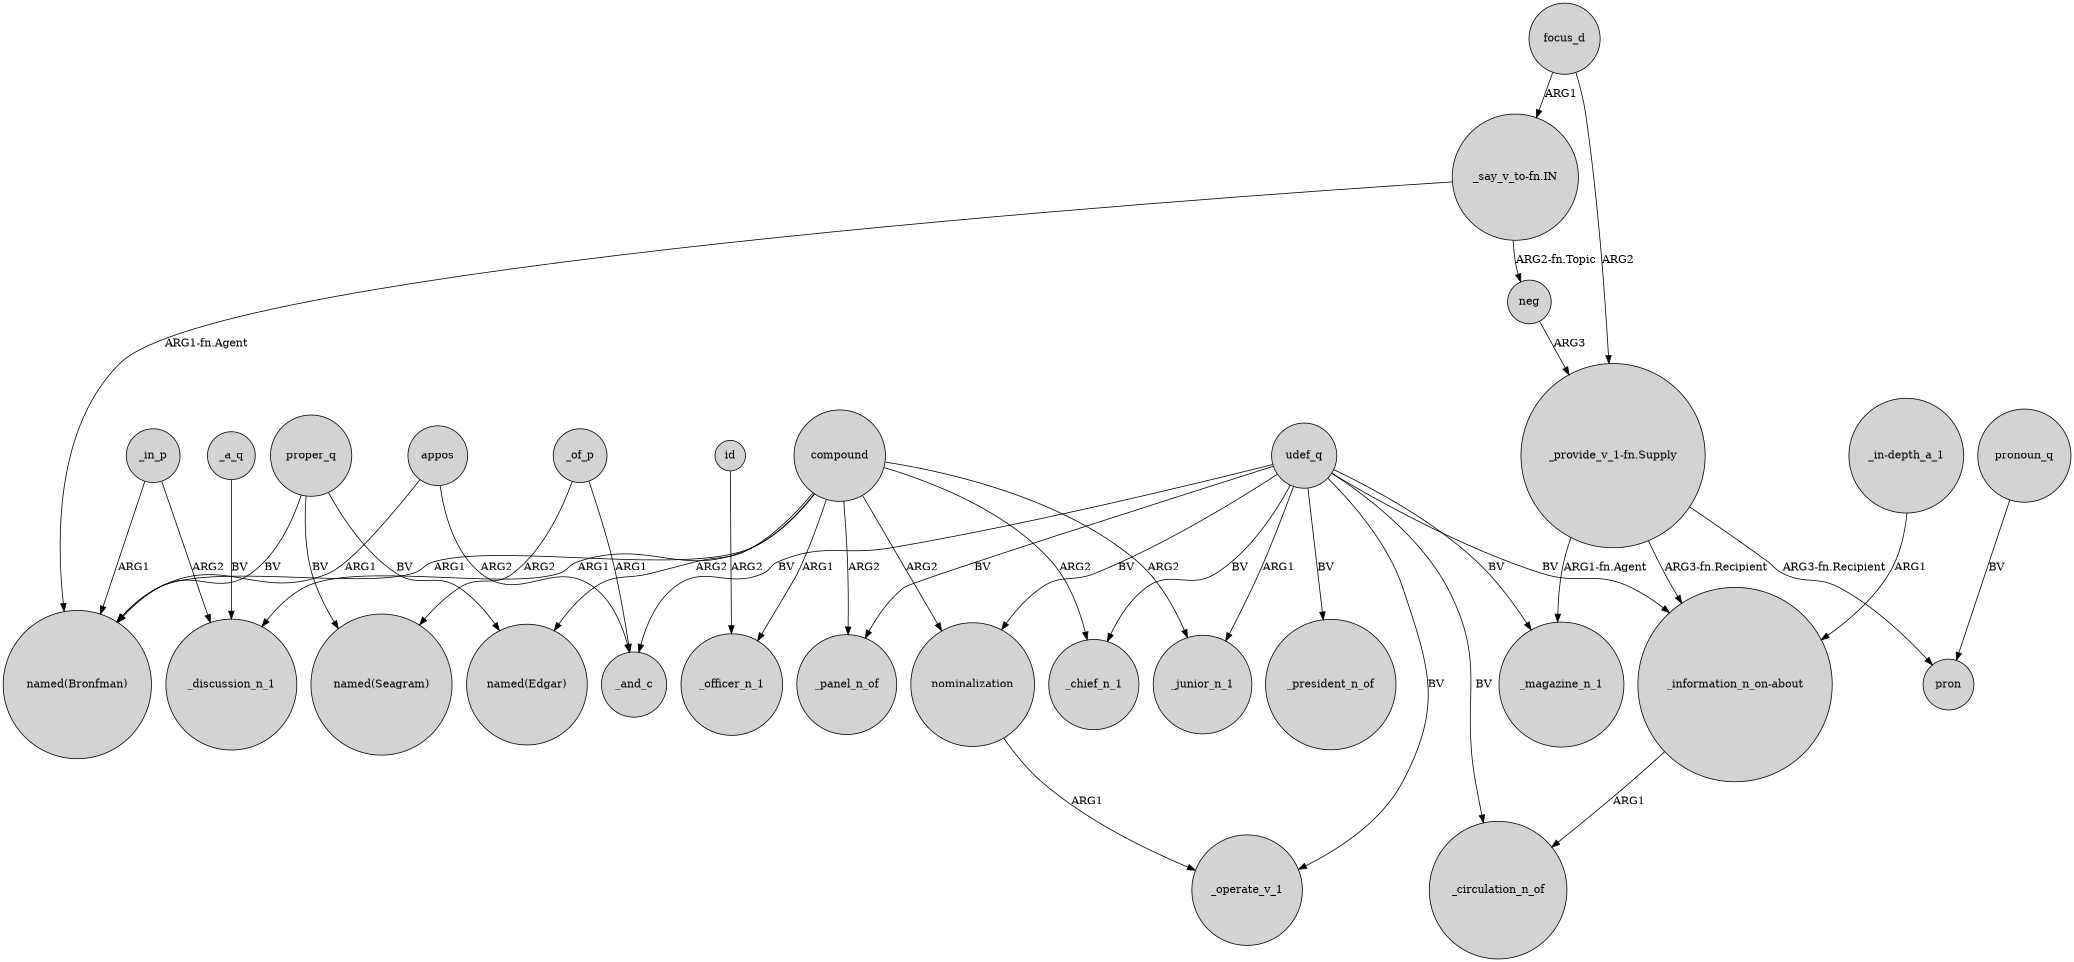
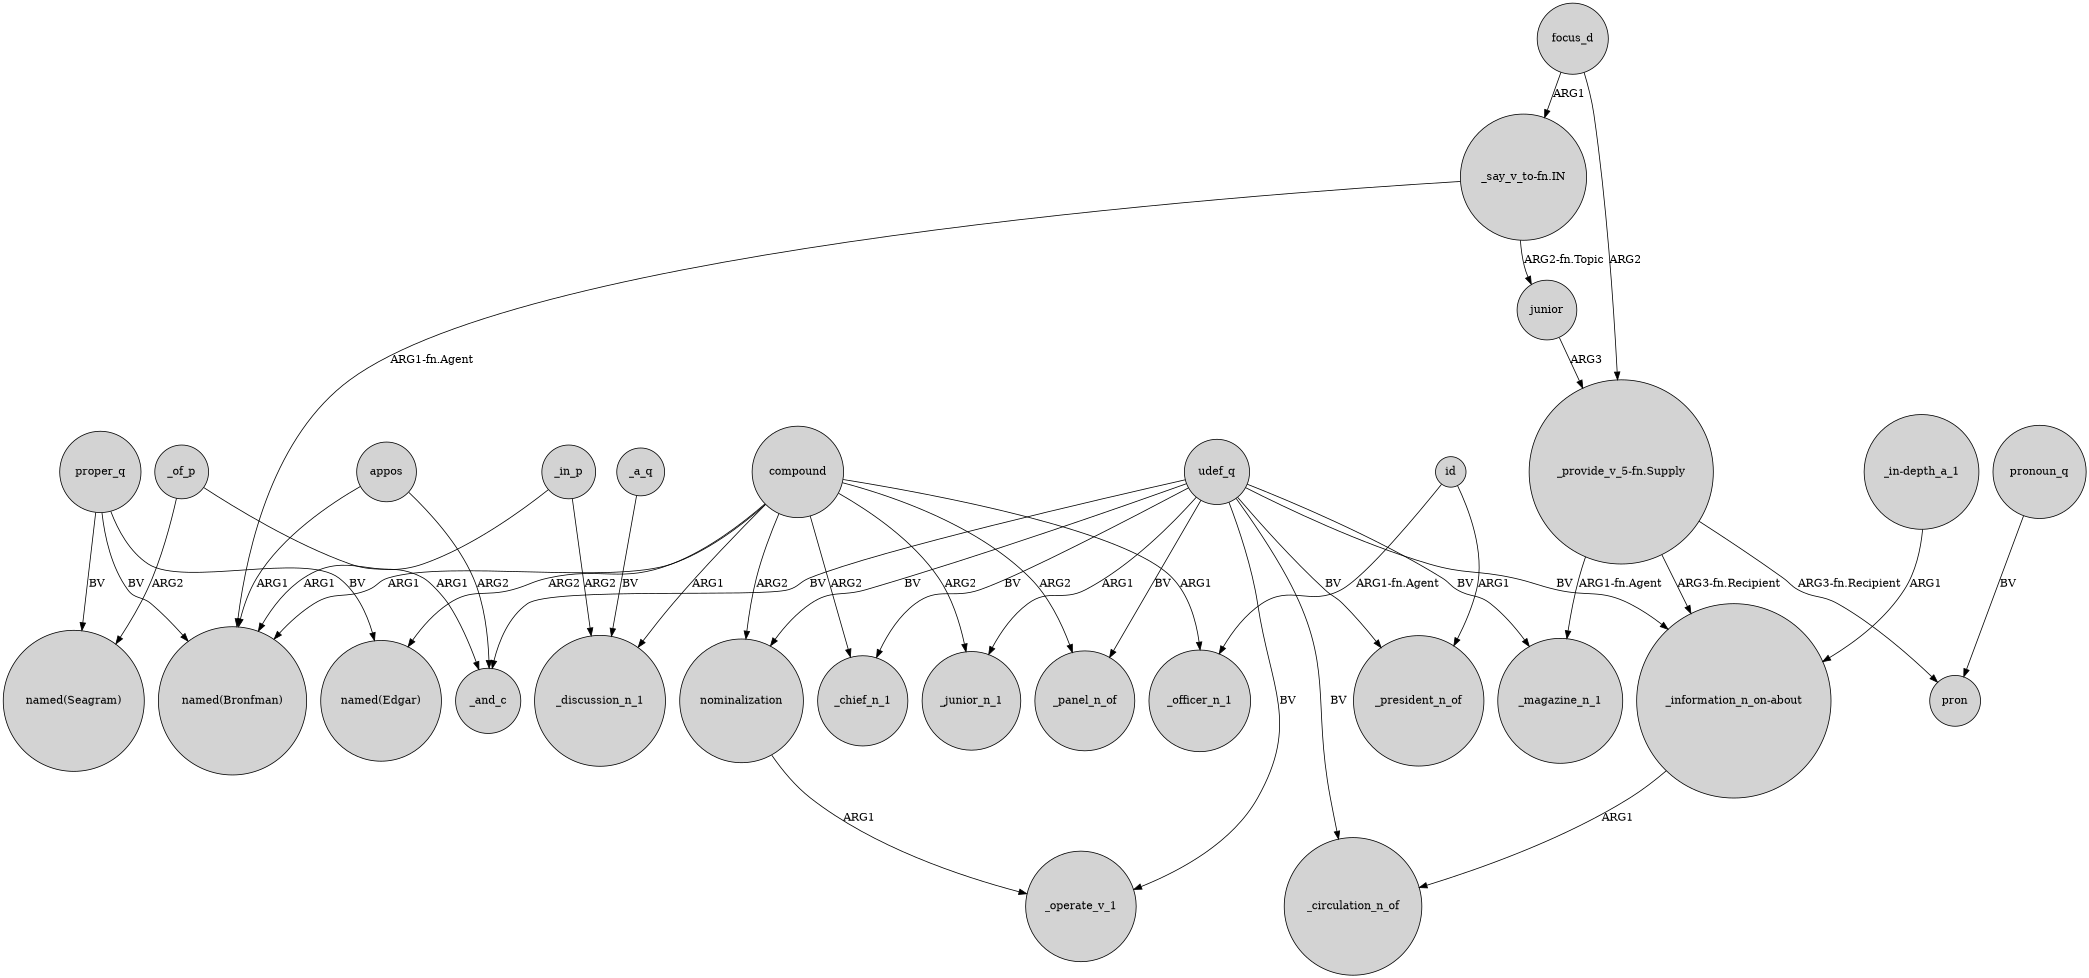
  digraph {
    node [shape=circle style=filled]
    proper_q
    "named(Edgar)"
    "named(Bronfman)"
    "named(Seagram)"
-   "_provide_v_1-fn.Supply"
+   "_provide_v_1-fn.Supply" [label="_provide_v_5-fn.Supply"]
    pron
    "_information_n_on-about"
    _magazine_n_1
    _circulation_n_of
    focus_d
    "_say_v_to-fn.IN"
-   neg
+   neg [label=junior]
    nominalization
    _operate_v_1
    compound
    _discussion_n_1
    _panel_n_of
    _chief_n_1
    _junior_n_1
    _officer_n_1
    appos
    _and_c
    _a_q
    id
    _president_n_of
    udef_q
    pronoun_q
    _in_p
    _of_p
    "_in-depth_a_1"
    proper_q -> "named(Edgar)" [label=BV]
    proper_q -> "named(Bronfman)" [label=BV]
    proper_q -> "named(Seagram)" [label=BV]
    "_provide_v_1-fn.Supply" -> pron [label="ARG3-fn.Recipient"]
    "_provide_v_1-fn.Supply" -> "_information_n_on-about" [label="ARG3-fn.Recipient"]
    "_provide_v_1-fn.Supply" -> _magazine_n_1 [label="ARG1-fn.Agent"]
    "_information_n_on-about" -> _circulation_n_of [label=ARG1]
    focus_d -> "_provide_v_1-fn.Supply" [label=ARG2]
    focus_d -> "_say_v_to-fn.IN" [label=ARG1]
    "_say_v_to-fn.IN" -> "named(Bronfman)" [label="ARG1-fn.Agent"]
    "_say_v_to-fn.IN" -> neg [label="ARG2-fn.Topic"]
    neg -> "_provide_v_1-fn.Supply" [label=ARG3]
    nominalization -> _operate_v_1 [label=ARG1]
    compound -> "named(Edgar)" [label=ARG2]
    compound -> "named(Bronfman)" [label=ARG1]
    compound -> nominalization [label=ARG2]
    compound -> _discussion_n_1 [label=ARG1]
    compound -> _panel_n_of [label=ARG2]
    compound -> _chief_n_1 [label=ARG2]
    compound -> _junior_n_1 [label=ARG2]
    compound -> _officer_n_1 [label=ARG1]
    appos -> "named(Bronfman)" [label=ARG1]
    appos -> _and_c [label=ARG2]
    _a_q -> _discussion_n_1 [label=BV]
-   id -> _officer_n_1 [label=ARG2]
+   id -> _officer_n_1 [label="ARG1-fn.Agent"]
+   id -> _president_n_of [label=ARG1]
    udef_q -> "_information_n_on-about" [label=BV]
    udef_q -> _magazine_n_1 [label=BV]
    udef_q -> _circulation_n_of [label=BV]
    udef_q -> nominalization [label=BV]
    udef_q -> _operate_v_1 [label=BV]
    udef_q -> _panel_n_of [label=BV]
    udef_q -> _chief_n_1 [label=BV]
    udef_q -> _junior_n_1 [label=ARG1]
    udef_q -> _and_c [label=BV]
    udef_q -> _president_n_of [label=BV]
    pronoun_q -> pron [label=BV]
    _in_p -> "named(Bronfman)" [label=ARG1]
    _in_p -> _discussion_n_1 [label=ARG2]
    _of_p -> "named(Seagram)" [label=ARG2]
    _of_p -> _and_c [label=ARG1]
    "_in-depth_a_1" -> "_information_n_on-about" [label=ARG1]
  }
